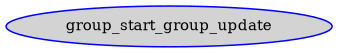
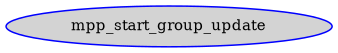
  digraph {
    rankdir=LR
    fontname="DejaVu Serif"
-   n1 [color=blue fillcolor=lightgrey fontname="DejaVu Serif" fontsize=10 height=0.2 label=group_start_group_update shape=ellipse style=filled width=0.4]
+   n1 [color=blue fillcolor=lightgrey fontname="DejaVu Serif" fontsize=10 height=0.2 label=mpp_start_group_update shape=ellipse style=filled width=0.4]
  }
